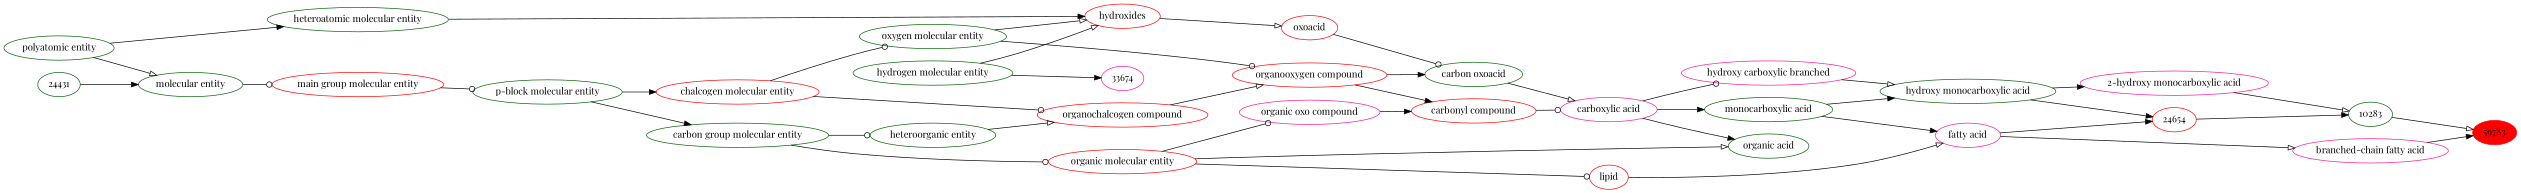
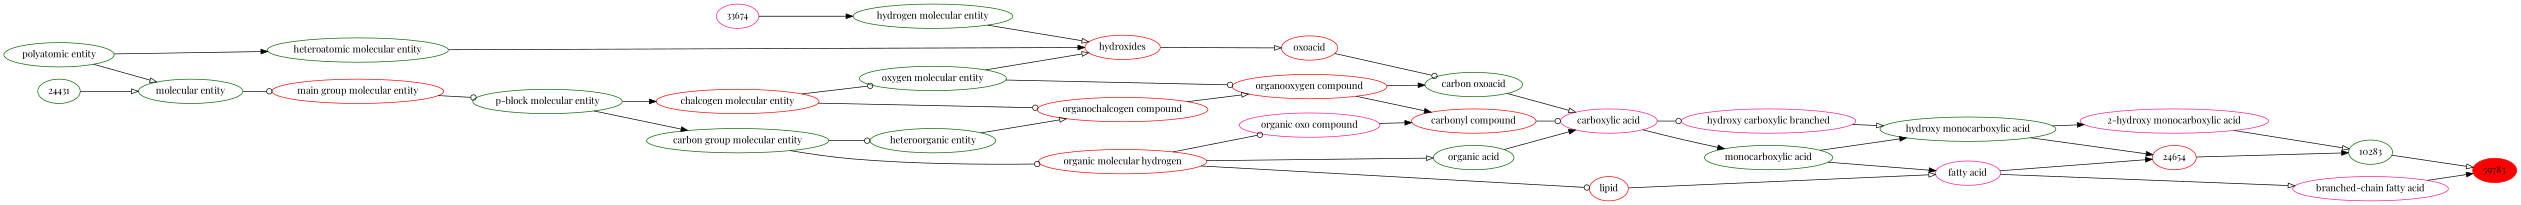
  digraph {
    fontname="Playfair Display"
    rankdir=LR
    node [color=darkgreen fontname="Playfair Display"]
    edge [arrowhead=normal fontname="Playfair Display"]
    n1 [color=red fillcolor=red label=59783 style=filled]
    n2 [color=deeppink label="branched-chain fatty acid"]
    n3 [label=10283]
    n4 [color=deeppink label="fatty acid"]
    n5 [color=red label=24654]
    n6 [color=deeppink label="2-hydroxy monocarboxylic acid"]
    n7 [label="monocarboxylic acid"]
    n8 [label="hydroxy monocarboxylic acid"]
    n9 [color=red label=lipid]
    n10 [color=deeppink label="carboxylic acid"]
    n11 [color=deeppink label="hydroxy carboxylic branched"]
-   n12 [color=red label="organic molecular entity"]
+   n12 [color=red label="organic molecular hydrogen"]
    n13 [label="organic acid"]
    n14 [color=deeppink label="organic oxo compound"]
    n15 [color=red label="carbonyl compound"]
    n16 [label="heteroorganic entity"]
    n17 [color=red label="organochalcogen compound"]
    n18 [label="carbon oxoacid"]
    n19 [label="carbon group molecular entity"]
    n20 [color=red label="organooxygen compound"]
    n21 [color=red label=oxoacid]
    n22 [label="p-block molecular entity"]
    n23 [color=red label="chalcogen molecular entity"]
    n24 [label="oxygen molecular entity"]
    n25 [color=red label=hydroxides]
    n26 [color=red label="main group molecular entity"]
    n27 [color=deeppink label=33674]
    n28 [label="hydrogen molecular entity"]
    n29 [label="heteroatomic molecular entity"]
    n30 [label="molecular entity"]
    n31 [label="polyatomic entity"]
    n32 [label=24431]
    n2 -> n1
    n3 -> n1 [arrowhead=onormal]
    n4 -> n2 [arrowhead=onormal]
    n4 -> n5
    n5 -> n3
    n6 -> n3 [arrowhead=onormal]
    n7 -> n4
    n7 -> n8
    n8 -> n5
    n8 -> n6
    n9 -> n4 [arrowhead=onormal]
    n10 -> n7
    n10 -> n11 [arrowhead=odot]
    n11 -> n8 [arrowhead=onormal]
    n12 -> n9 [arrowhead=odot]
    n12 -> n13 [arrowhead=onormal]
    n12 -> n14 [arrowhead=odot]
-   n10 -> n13
+   n13 -> n10
    n14 -> n15
    n15 -> n10 [arrowhead=odot]
    n16 -> n17 [arrowhead=onormal]
    n17 -> n20 [arrowhead=onormal]
    n18 -> n10 [arrowhead=onormal]
    n19 -> n12 [arrowhead=odot]
    n19 -> n16 [arrowhead=odot]
    n20 -> n15
    n20 -> n18
    n21 -> n18 [arrowhead=odot]
    n22 -> n19
    n22 -> n23
    n23 -> n17 [arrowhead=odot]
    n23 -> n24 [arrowhead=odot]
    n24 -> n20 [arrowhead=odot]
    n24 -> n25 [arrowhead=onormal]
    n25 -> n21 [arrowhead=onormal]
    n26 -> n22 [arrowhead=odot]
-   n28 -> n27
+   n27 -> n28
    n28 -> n25 [arrowhead=onormal]
    n29 -> n25
    n30 -> n26 [arrowhead=odot]
    n31 -> n29
    n31 -> n30 [arrowhead=onormal]
-   n32 -> n30
+   n32 -> n30 [arrowhead=onormal]
  }
